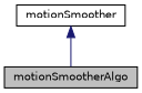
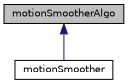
  digraph {
    fontname="DejaVu Sans"
    node [color=black fontname="DejaVu Sans" fontsize=10 shape=record]
    n1 [fillcolor=grey75 fontcolor=black height=0.2 label=motionSmootherAlgo style=filled width=0.4]
    n2 [height=0.2 label=motionSmoother width=0.4]
-   n2 -> n1 [color=midnightblue dir=back fontname="DejaVu Sans" fontsize=10 labelfontname=FreeSans labelfontsize=10 style=solid]
+   n1 -> n2 [color=midnightblue dir=back fontname="DejaVu Sans" fontsize=10 labelfontname=FreeSans labelfontsize=10 style=solid]
  }
